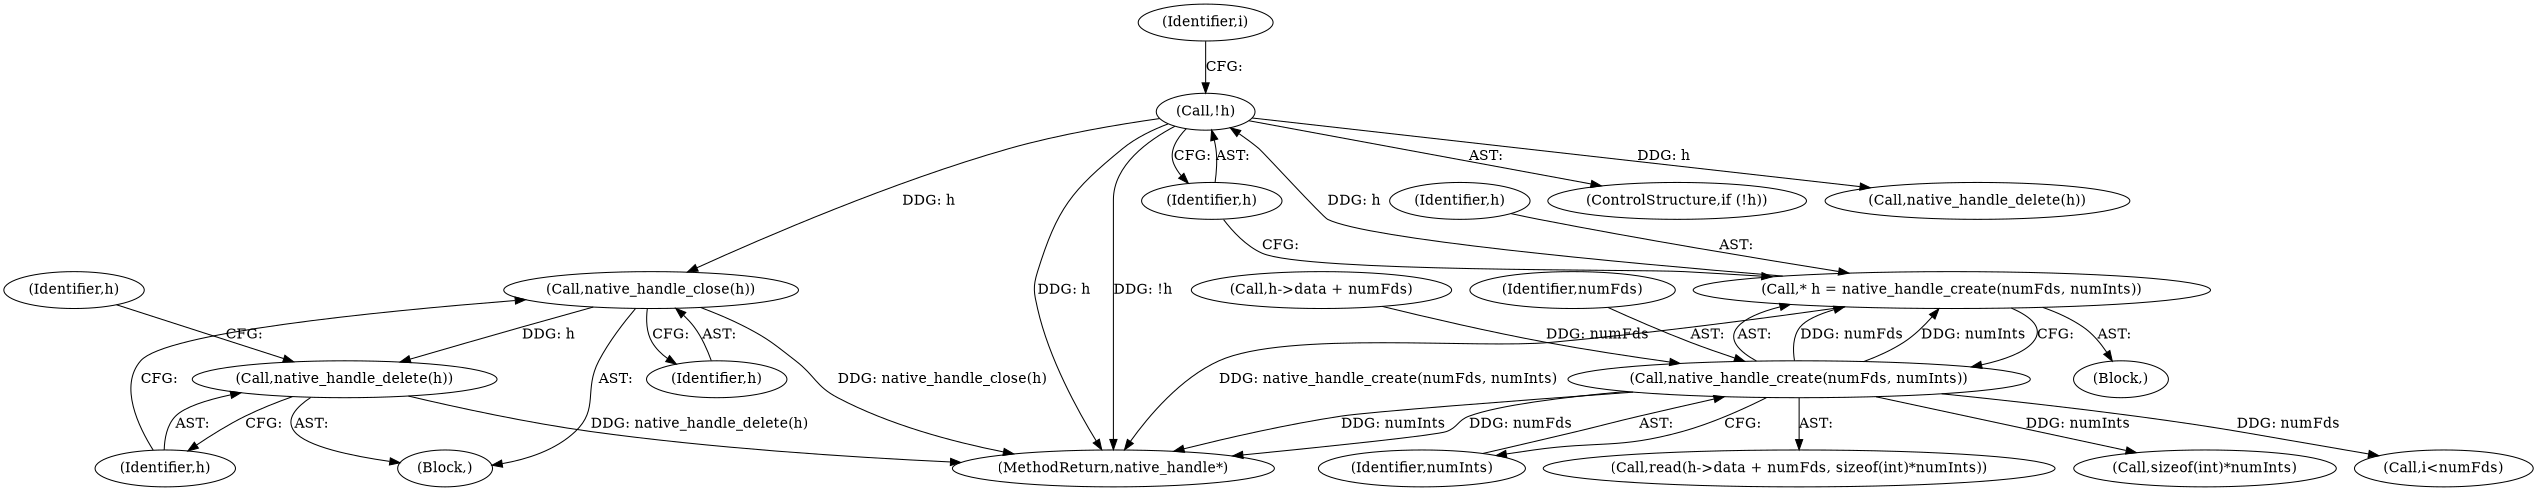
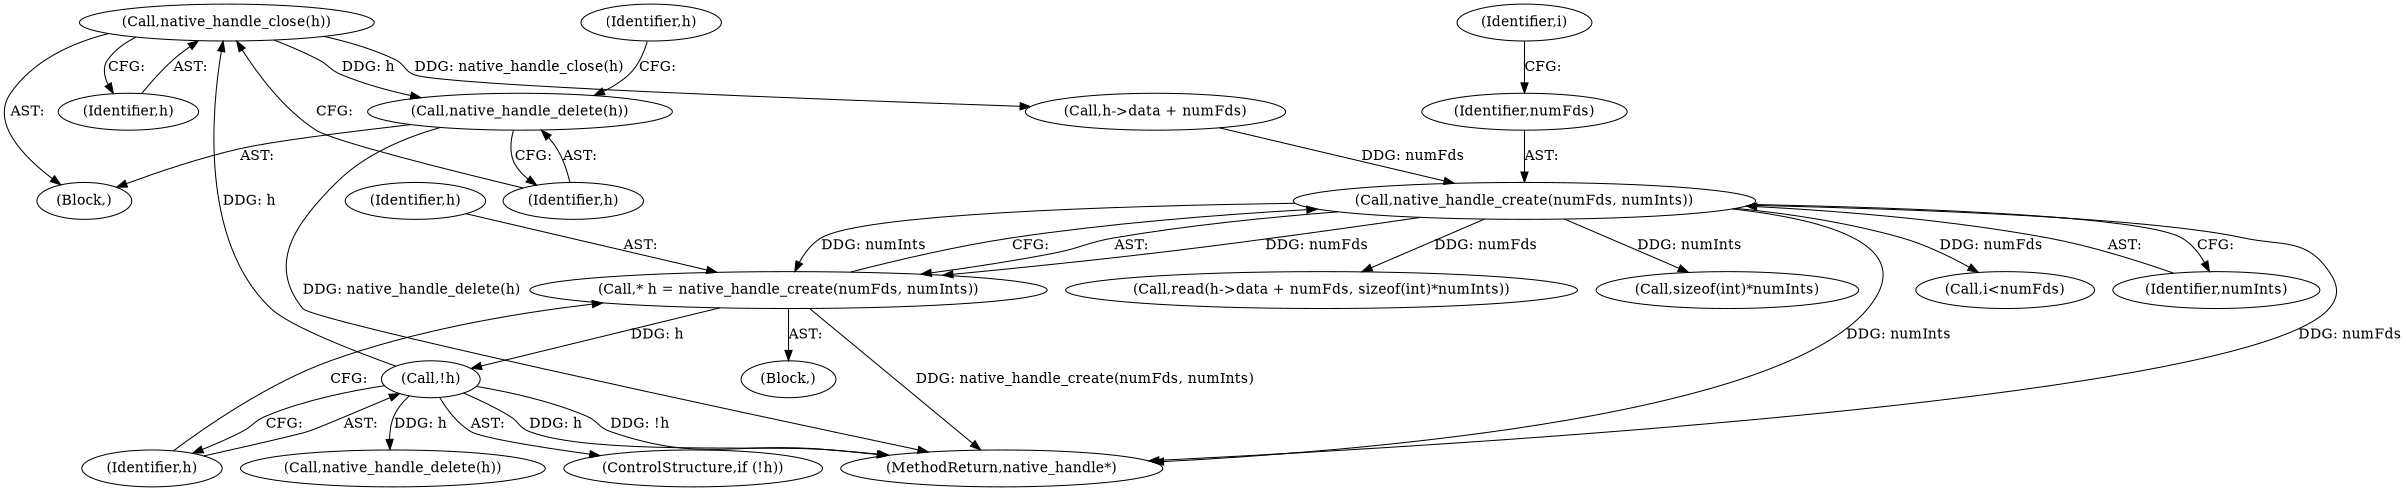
  digraph {
    n1 [label="(Call,native_handle_close(h))"]
    n2 [label="(Call,native_handle_delete(h))"]
    n3 [label="(Block,)"]
    n4 [label="(Identifier,h)"]
    n5 [label="(MethodReturn,native_handle*)"]
    n6 [label="(Identifier,h)"]
    n7 [label="(Call,!h)"]
    n8 [label="(ControlStructure,if (!h))"]
    n9 [label="(Identifier,h)"]
    n10 [label="(Call,native_handle_delete(h))"]
    n11 [label="(Call,* h = native_handle_create(numFds, numInts))"]
    n12 [label="(Call,native_handle_create(numFds, numInts))"]
    n13 [label="(Block,)"]
    n14 [label="(Call,read(h->data + numFds, sizeof(int)*numInts))"]
    n15 [label="(Call,sizeof(int)*numInts)"]
    n16 [label="(Call,i<numFds)"]
    n17 [label="(Identifier,numInts)"]
    n18 [label="(Call,h->data + numFds)"]
    n19 [label="(Identifier,i)"]
    n20 [label="(Identifier,h)"]
    n21 [label="(Identifier,numFds)"]
    n22 [label="(Identifier,h)"]
    n1 -> n2 [label="DDG: h"]
    n1 -> n3 [label="AST: "]
    n1 -> n4 [label="CFG: "]
-   n1 -> n5 [label="DDG: native_handle_close(h)"]
+   n1 -> n18 [label="DDG: native_handle_close(h)"]
    n2 -> n3 [label="AST: "]
    n2 -> n5 [label="DDG: native_handle_delete(h)"]
    n2 -> n6 [label="CFG: "]
    n4 -> n1 [label="AST: "]
    n6 -> n1 [label="CFG: "]
    n6 -> n2 [label="AST: "]
    n7 -> n1 [label="DDG: h"]
    n7 -> n5 [label="DDG: !h"]
    n7 -> n5 [label="DDG: h"]
    n7 -> n8 [label="AST: "]
    n7 -> n9 [label="CFG: "]
    n7 -> n10 [label="DDG: h"]
    n9 -> n7 [label="AST: "]
    n9 -> n11 [label="CFG: "]
    n11 -> n5 [label="DDG: native_handle_create(numFds, numInts)"]
    n11 -> n7 [label="DDG: h"]
    n11 -> n12 [label="CFG: "]
    n11 -> n13 [label="AST: "]
    n12 -> n5 [label="DDG: numInts"]
    n12 -> n5 [label="DDG: numFds"]
    n12 -> n11 [label="AST: "]
    n12 -> n11 [label="DDG: numFds"]
    n12 -> n11 [label="DDG: numInts"]
-   n12 -> n14 [label="AST: "]
+   n12 -> n14 [label="DDG: numFds"]
    n12 -> n15 [label="DDG: numInts"]
    n12 -> n16 [label="DDG: numFds"]
    n12 -> n17 [label="CFG: "]
    n17 -> n12 [label="AST: "]
    n18 -> n12 [label="DDG: numFds"]
-   n19 -> n7 [label="CFG: "]
+   n19 -> n21 [label="CFG: "]
    n20 -> n11 [label="AST: "]
    n21 -> n12 [label="AST: "]
    n22 -> n2 [label="CFG: "]
  }
